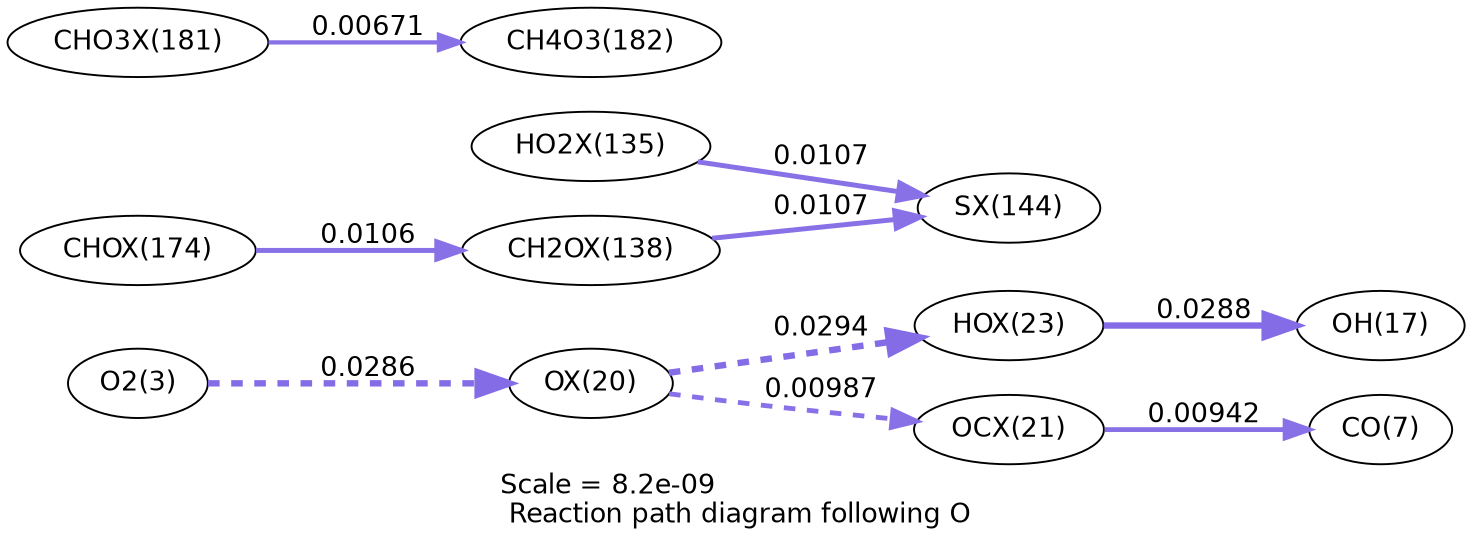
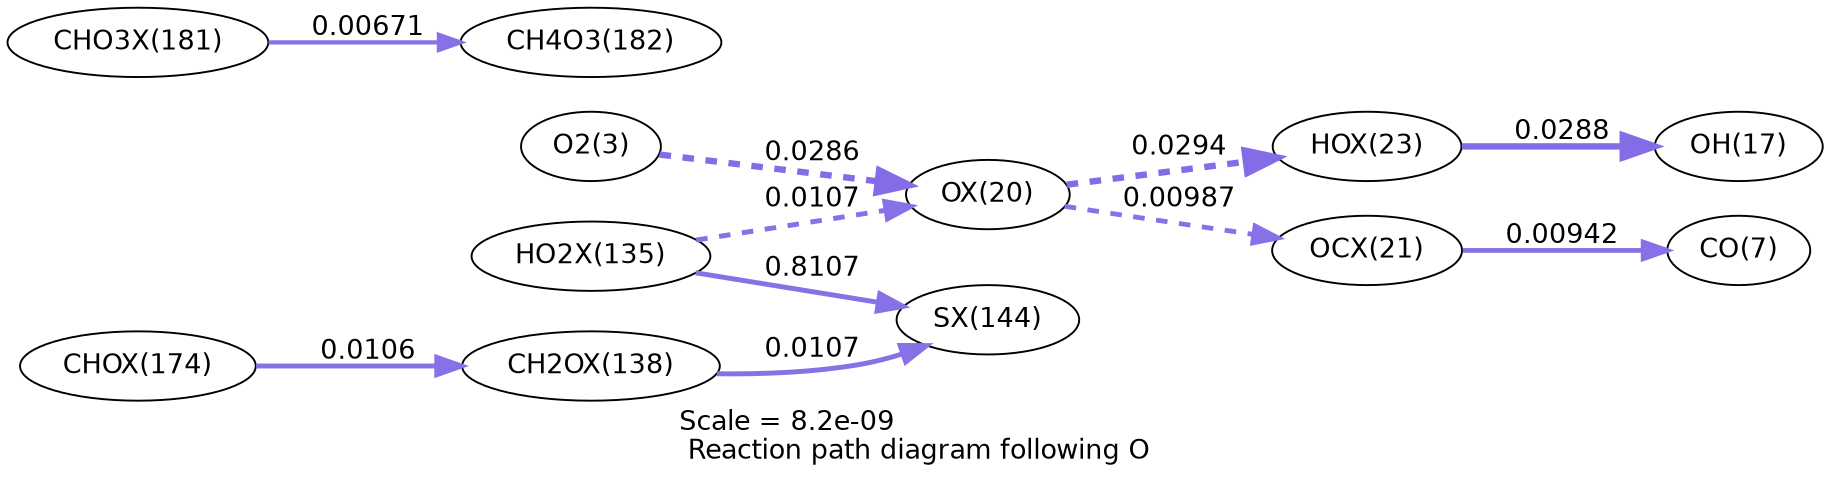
  digraph {
    fontname=Helvetica
    label="Scale = 8.2e-09\l Reaction path diagram following O"
    rankdir=LR
    node [fontname=Helvetica]
    edge [arrowsize=1.29 color="0.7, 0.511, 0.9" fontname=Helvetica penwidth=2.57 style=dashed]
    n1 [label="O2(3)"]
    n2 [label="OX(20)"]
    n3 [label="HOX(23)"]
    n4 [label="OCX(21)"]
    n5 [label="OH(17)"]
    n6 [label="CO(7)"]
    n7 [label="HO2X(135)"]
    n8 [label="SX(144)"]
    n9 [label="CHO3X(181)"]
    n10 [label="CH4O3(182)"]
    n11 [label="CH2OX(138)"]
    n12 [label="CHOX(174)"]
    n1 -> n2 [arrowsize=1.66 color="0.7, 0.529, 0.9" label=" 0.0286" penwidth=3.32]
    n2 -> n3 [arrowsize=1.67 color="0.7, 0.529, 0.9" label=" 0.0294" penwidth=3.34]
    n2 -> n4 [arrowsize=1.26 color="0.7, 0.51, 0.9" label=" 0.00987" penwidth=2.51]
    n3 -> n5 [arrowsize=1.66 color="0.7, 0.529, 0.9" label=" 0.0288" penwidth=3.32 style=bold]
    n4 -> n6 [arrowsize=1.24 color="0.7, 0.509, 0.9" label=" 0.00942" penwidth=2.48 style=solid]
-   n7 -> n8 [label=" 0.0107" style=solid]
+   n7 -> n2 [label=" 0.0107"]
+   n7 -> n8 [label=" 0.8107" style=solid]
    n9 -> n10 [arrowsize=1.11 color="0.7, 0.507, 0.9" label=" 0.00671" penwidth=2.22 style=bold]
    n11 -> n8 [label=" 0.0107" style=bold]
    n12 -> n11 [arrowsize=1.28 label=" 0.0106" style=bold]
  }
